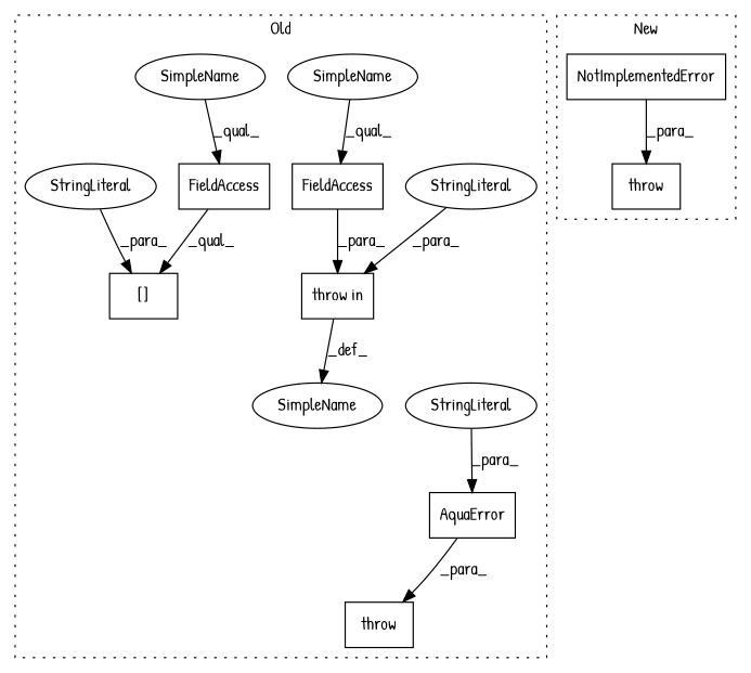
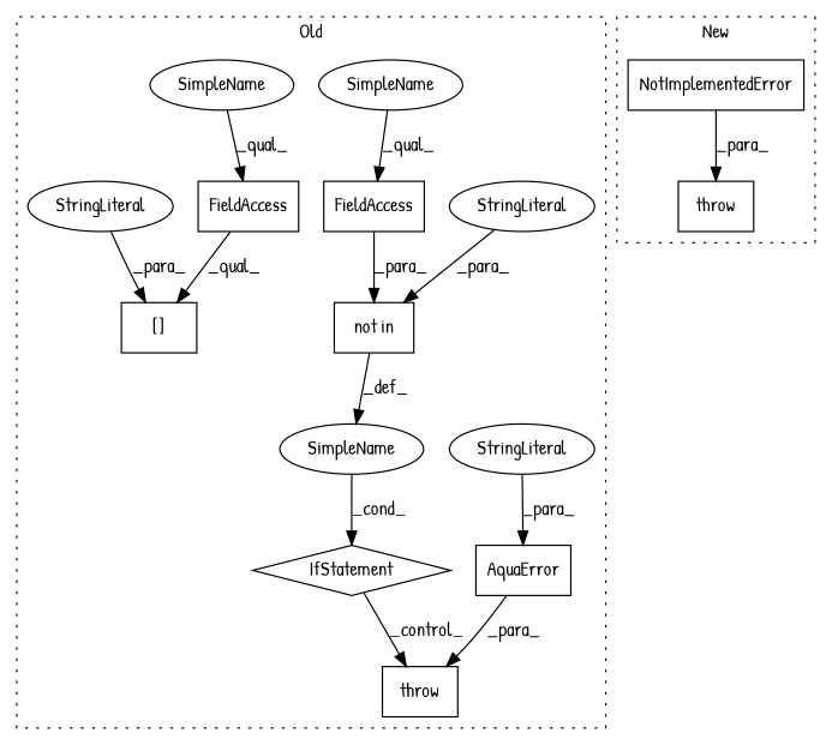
  digraph {
    fontname="Patrick Hand"
    node [a=42 fontname="Patrick Hand" l=6 s=1315 shape=box]
    edge [fontname="Patrick Hand"]
-   n1 [a=108 l=29 label="throw in"]
+   n1 [a=108 l=29 label="not in"]
+   n2 [a=25 l="8,2" label=IfStatement s="1307,1344" shape=diamond]
    n3 [label=SimpleName shape=ellipse l="" s=""]
    n4 [a=53 label=throw s=1354]
    n5 [a=32 l="10,1" label=AquaError s="1360,1449"]
    n6 [a=45 l=79 label=StringLiteral s=1370 shape=ellipse]
    n7 [a=45 l=12 label=StringLiteral shape=ellipse]
    n8 [a=22 l=9 label=FieldAccess s=1335]
    n9 [a=22 l=9 label=FieldAccess s=1594]
    n10 [a=2 l="10,1" label="[]" s="1594,1616"]
    n11 [a=45 l=12 label=StringLiteral s=1604 shape=ellipse]
    n12 [l=4 label=SimpleName s=1335 shape=ellipse]
    n13 [l=4 label=SimpleName s=1594 shape=ellipse]
    n14 [a=32 l=21 label=NotImplementedError s=767]
    n15 [a=53 label=throw s=761]
    subgraph cluster_1 {
      label=Old
      style=dotted
      n1
+     n2
      n3
      n4
      n5
      n6
      n7
      n8
      n9
      n10
      n11
      n12
      n13
    }
    subgraph cluster_2 {
      label=New
      style=dotted
      n14
      n15
    }
    n1 -> n3 [label=_def_]
+   n2 -> n4 [label=_control_]
+   n3 -> n2 [label=_cond_]
    n5 -> n4 [label=_para_]
    n6 -> n5 [label=_para_]
    n7 -> n1 [label=_para_]
    n8 -> n1 [label=_para_]
    n9 -> n10 [label=_qual_]
    n11 -> n10 [label=_para_]
    n12 -> n8 [label=_qual_]
    n13 -> n9 [label=_qual_]
    n14 -> n15 [label=_para_]
  }
